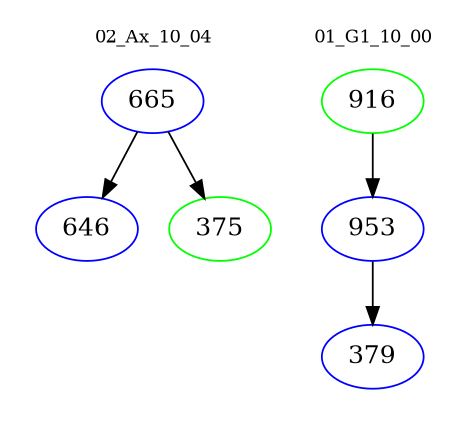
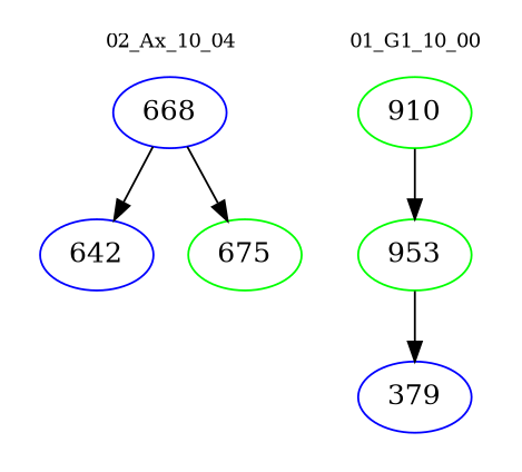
  digraph {
    node [color=blue]
    edge [color=black]
-   n1 [label=665]
-   n2 [label=646]
-   n3 [color=green label=375]
-   n4 [label=953]
-   n5 [color=green label=916]
+   n1 [label=668]
+   n2 [label=642]
+   n3 [color=green label=675]
+   n4 [color=green label=953]
+   n5 [color=green label=910]
    n6 [label=379]
    subgraph cluster_1 {
      color=white
      fontsize=10
      label="02_Ax_10_04"
      n1
      n2
      n3
    }
    subgraph cluster_2 {
      color=white
      fontsize=10
      label="01_G1_10_00"
      n4
      n5
      n6
    }
    n1 -> n2
    n1 -> n3
    n4 -> n6
    n5 -> n4
  }
